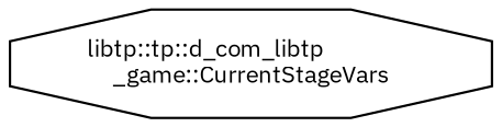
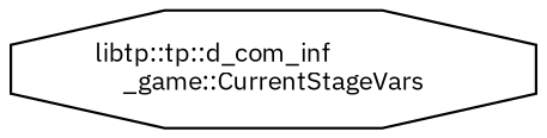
  digraph {
    rankdir=TB
    fontname="IBM Plex Sans"
-   n1 [color=black fillcolor=white fontname="IBM Plex Sans" fontsize=10 height=0.2 label="libtp::tp::d_com_libtp\l_game::CurrentStageVars" shape=octagon style=filled width=0.4]
+   n1 [color=black fillcolor=white fontname="IBM Plex Sans" fontsize=10 height=0.2 label="libtp::tp::d_com_inf\l_game::CurrentStageVars" shape=octagon style=filled width=0.4]
  }
